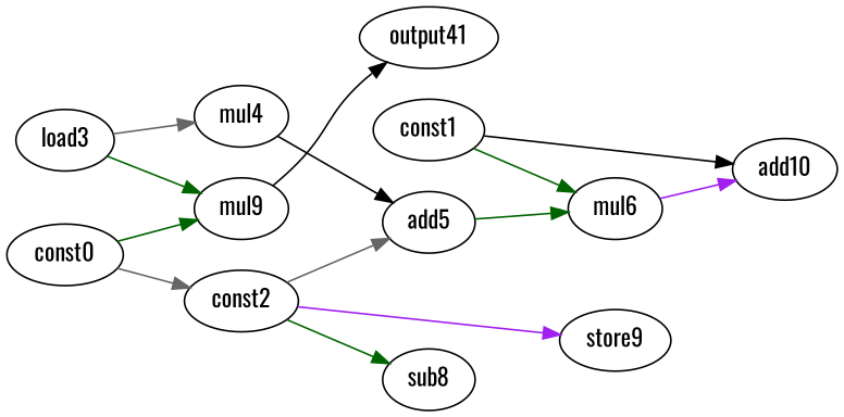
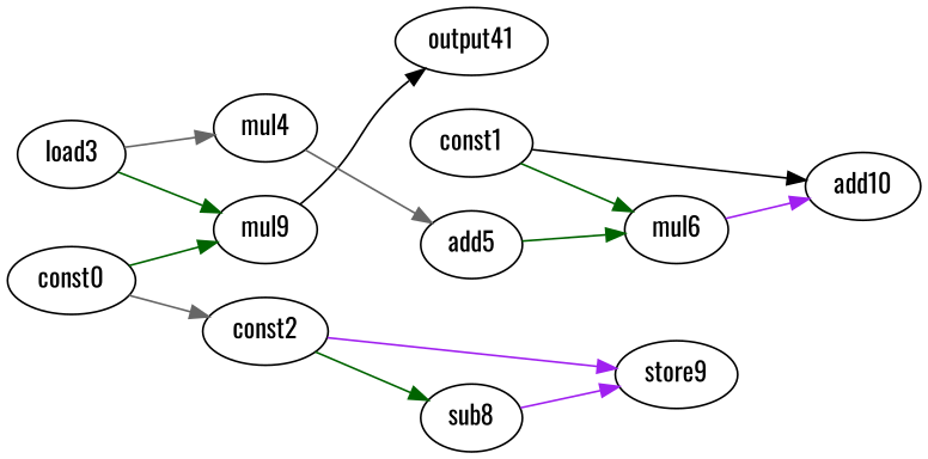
  digraph {
    fontname=Oswald
    rankdir=LR
    node [fontname=Oswald opcode=mul]
    edge [color=darkgreen fontname=Oswald operand=0]
    n1 [label=mul9]
    const0 [opcode=const]
    const2 [opcode=const]
    load3 [opcode=load]
    mul4
    n6 [label=output41 opcode=output]
    mul6
    const1 [opcode=const]
    add10 [opcode=add]
    add5 [opcode=add]
    sub8 [opcode=sub]
    store9 [opcode=store]
    n1 -> n6 [color=black]
    const0 -> n1
    const0 -> const2 [color=gray40]
-   const2 -> add5 [color=gray40]
    const2 -> sub8 [operand=1]
    const2 -> store9 [color=purple operand=1]
    load3 -> n1 [operand=1]
    load3 -> mul4 [color=gray40 operand=1]
-   mul4 -> add5 [color=black operand=1]
+   mul4 -> add5 [color=gray40 operand=1]
    mul6 -> add10 [color=purple operand=1]
    const1 -> mul6
    const1 -> add10 [color=black]
    add5 -> mul6 [operand=1]
+   sub8 -> store9 [color=purple]
  }
